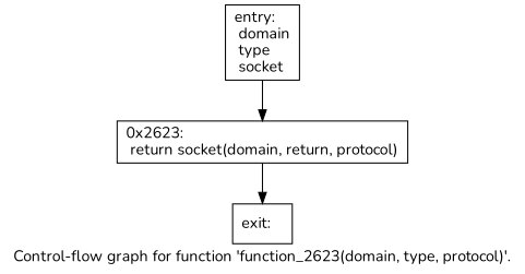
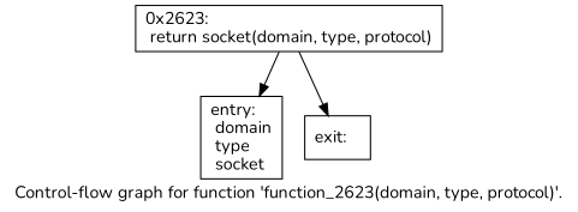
  digraph {
    fontname=Nunito
    label="Control-flow graph for function 'function_2623(domain, type, protocol)'."
    node [fontname=Nunito shape=record]
    edge [fontname=Nunito]
    n1 [label="{entry:\l  domain\l  type\l  socket\l}"]
-   n2 [label="{0x2623:\l  return socket(domain, return, protocol)\l}"]
+   n2 [label="{0x2623:\l  return socket(domain, type, protocol)\l}"]
    n3 [label="{exit:\l}"]
-   n1 -> n2
+   n2 -> n1
    n2 -> n3
  }
